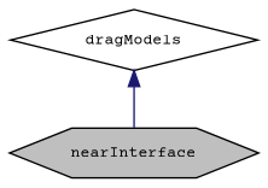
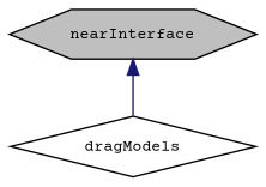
  digraph {
    rankdir=TB
    fontname="Courier Prime"
    node [color=black fontname="Courier Prime" fontsize=10]
    n1 [fillcolor=grey75 fontcolor=black height=0.2 label=nearInterface shape=hexagon style=filled width=0.4]
    n2 [height=0.2 label=dragModels shape=diamond width=0.4]
-   n2 -> n1 [color=midnightblue dir=back fontname="Courier Prime" fontsize=10 labelfontname=FreeSans labelfontsize=10 style=solid]
+   n1 -> n2 [color=midnightblue dir=back fontname="Courier Prime" fontsize=10 labelfontname=FreeSans labelfontsize=10 style=solid]
  }
